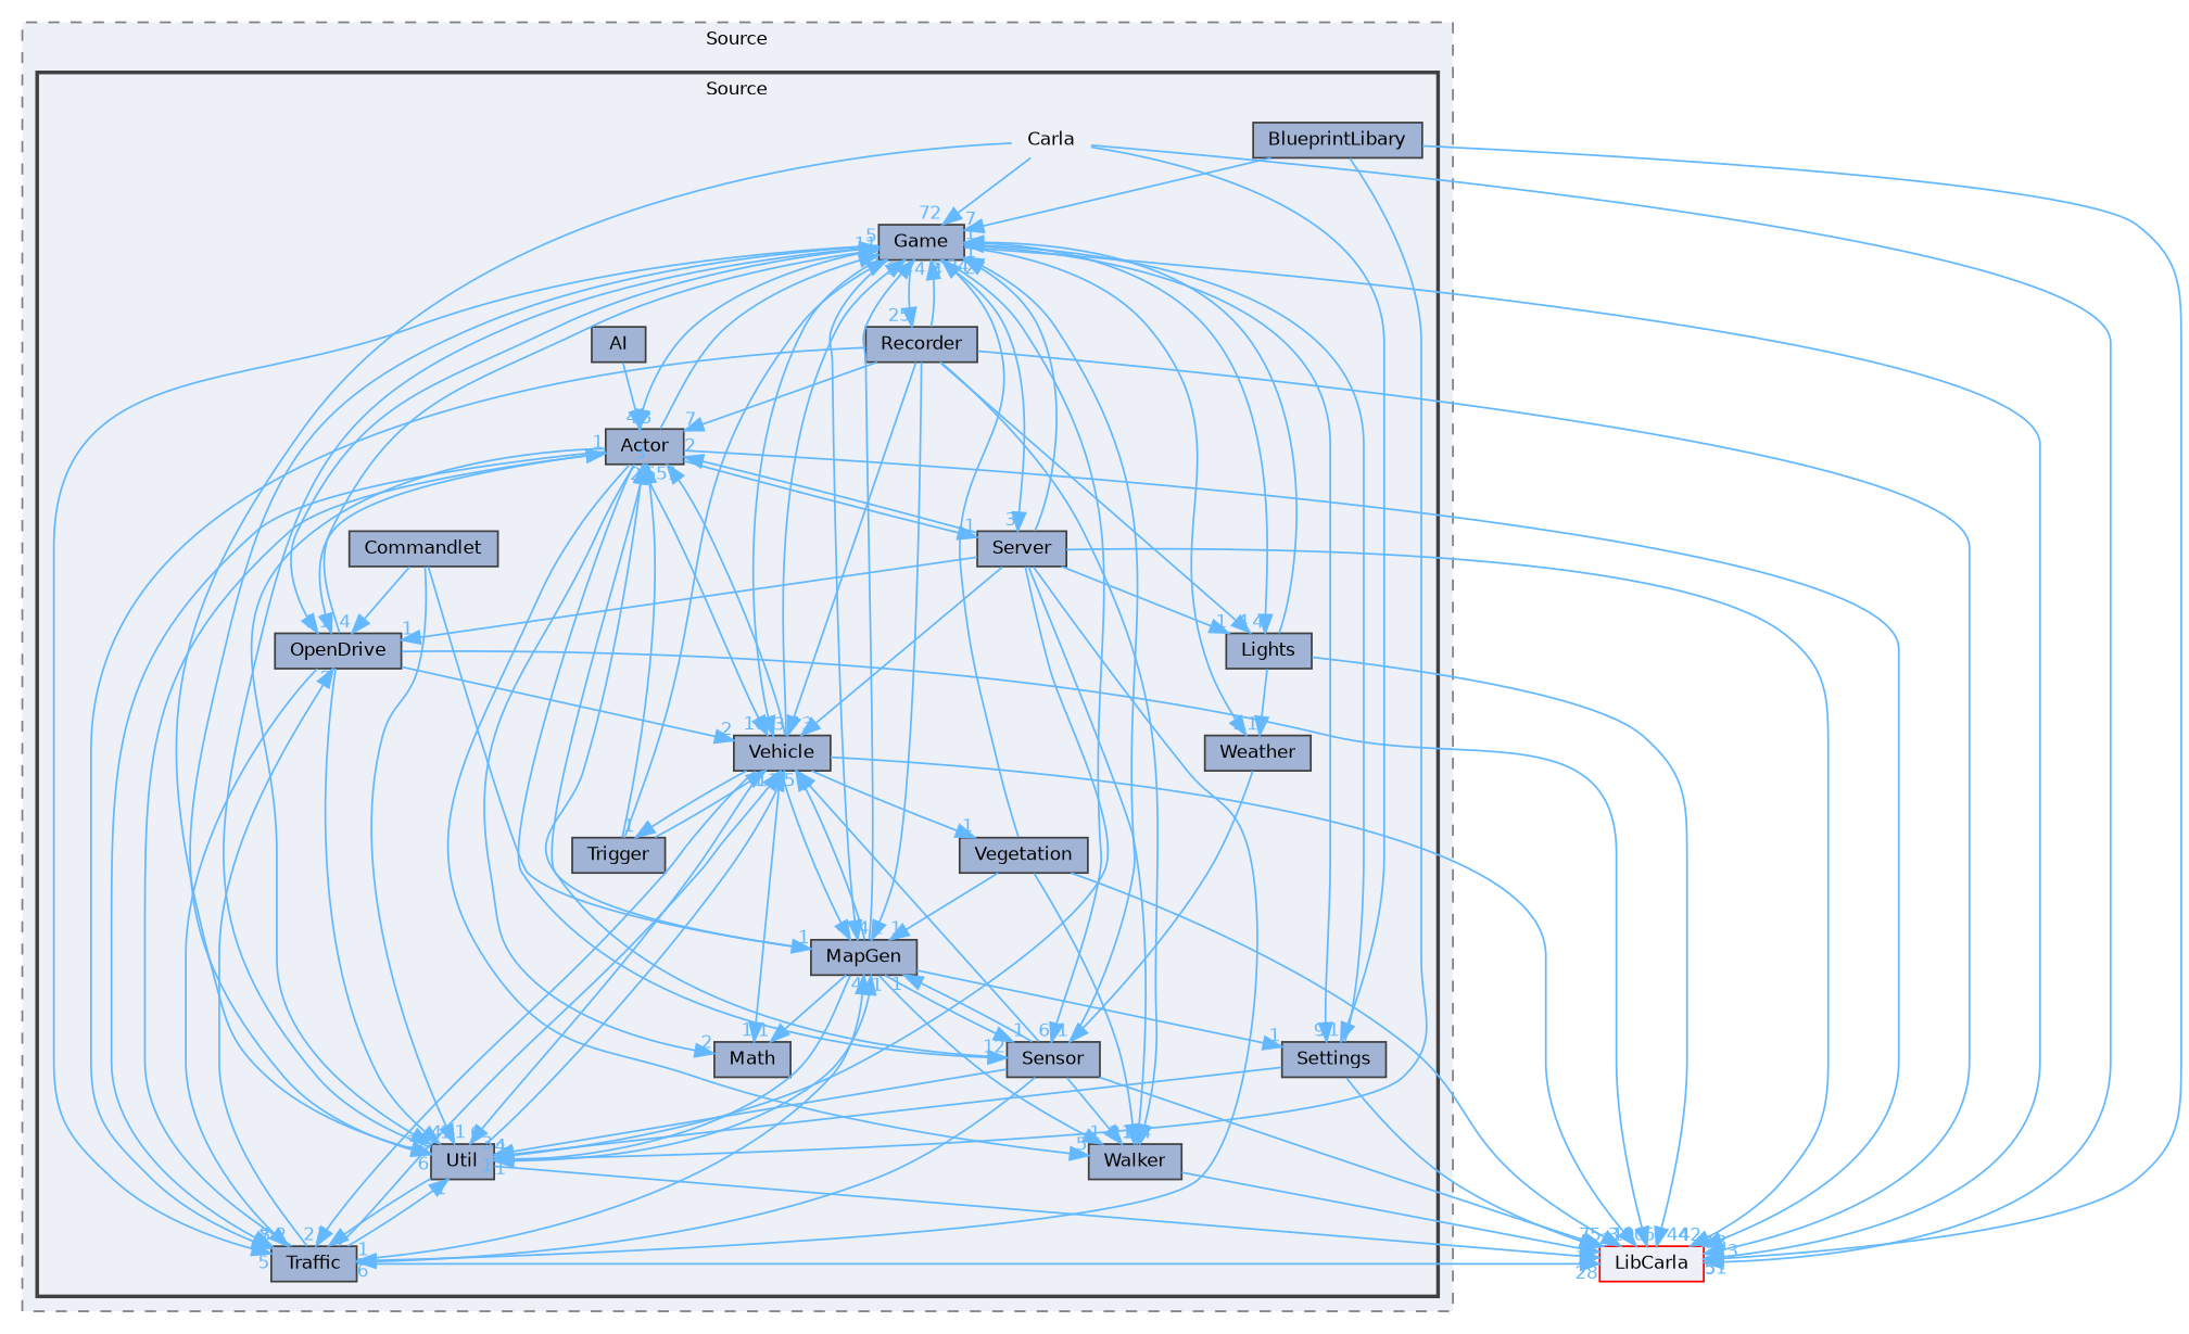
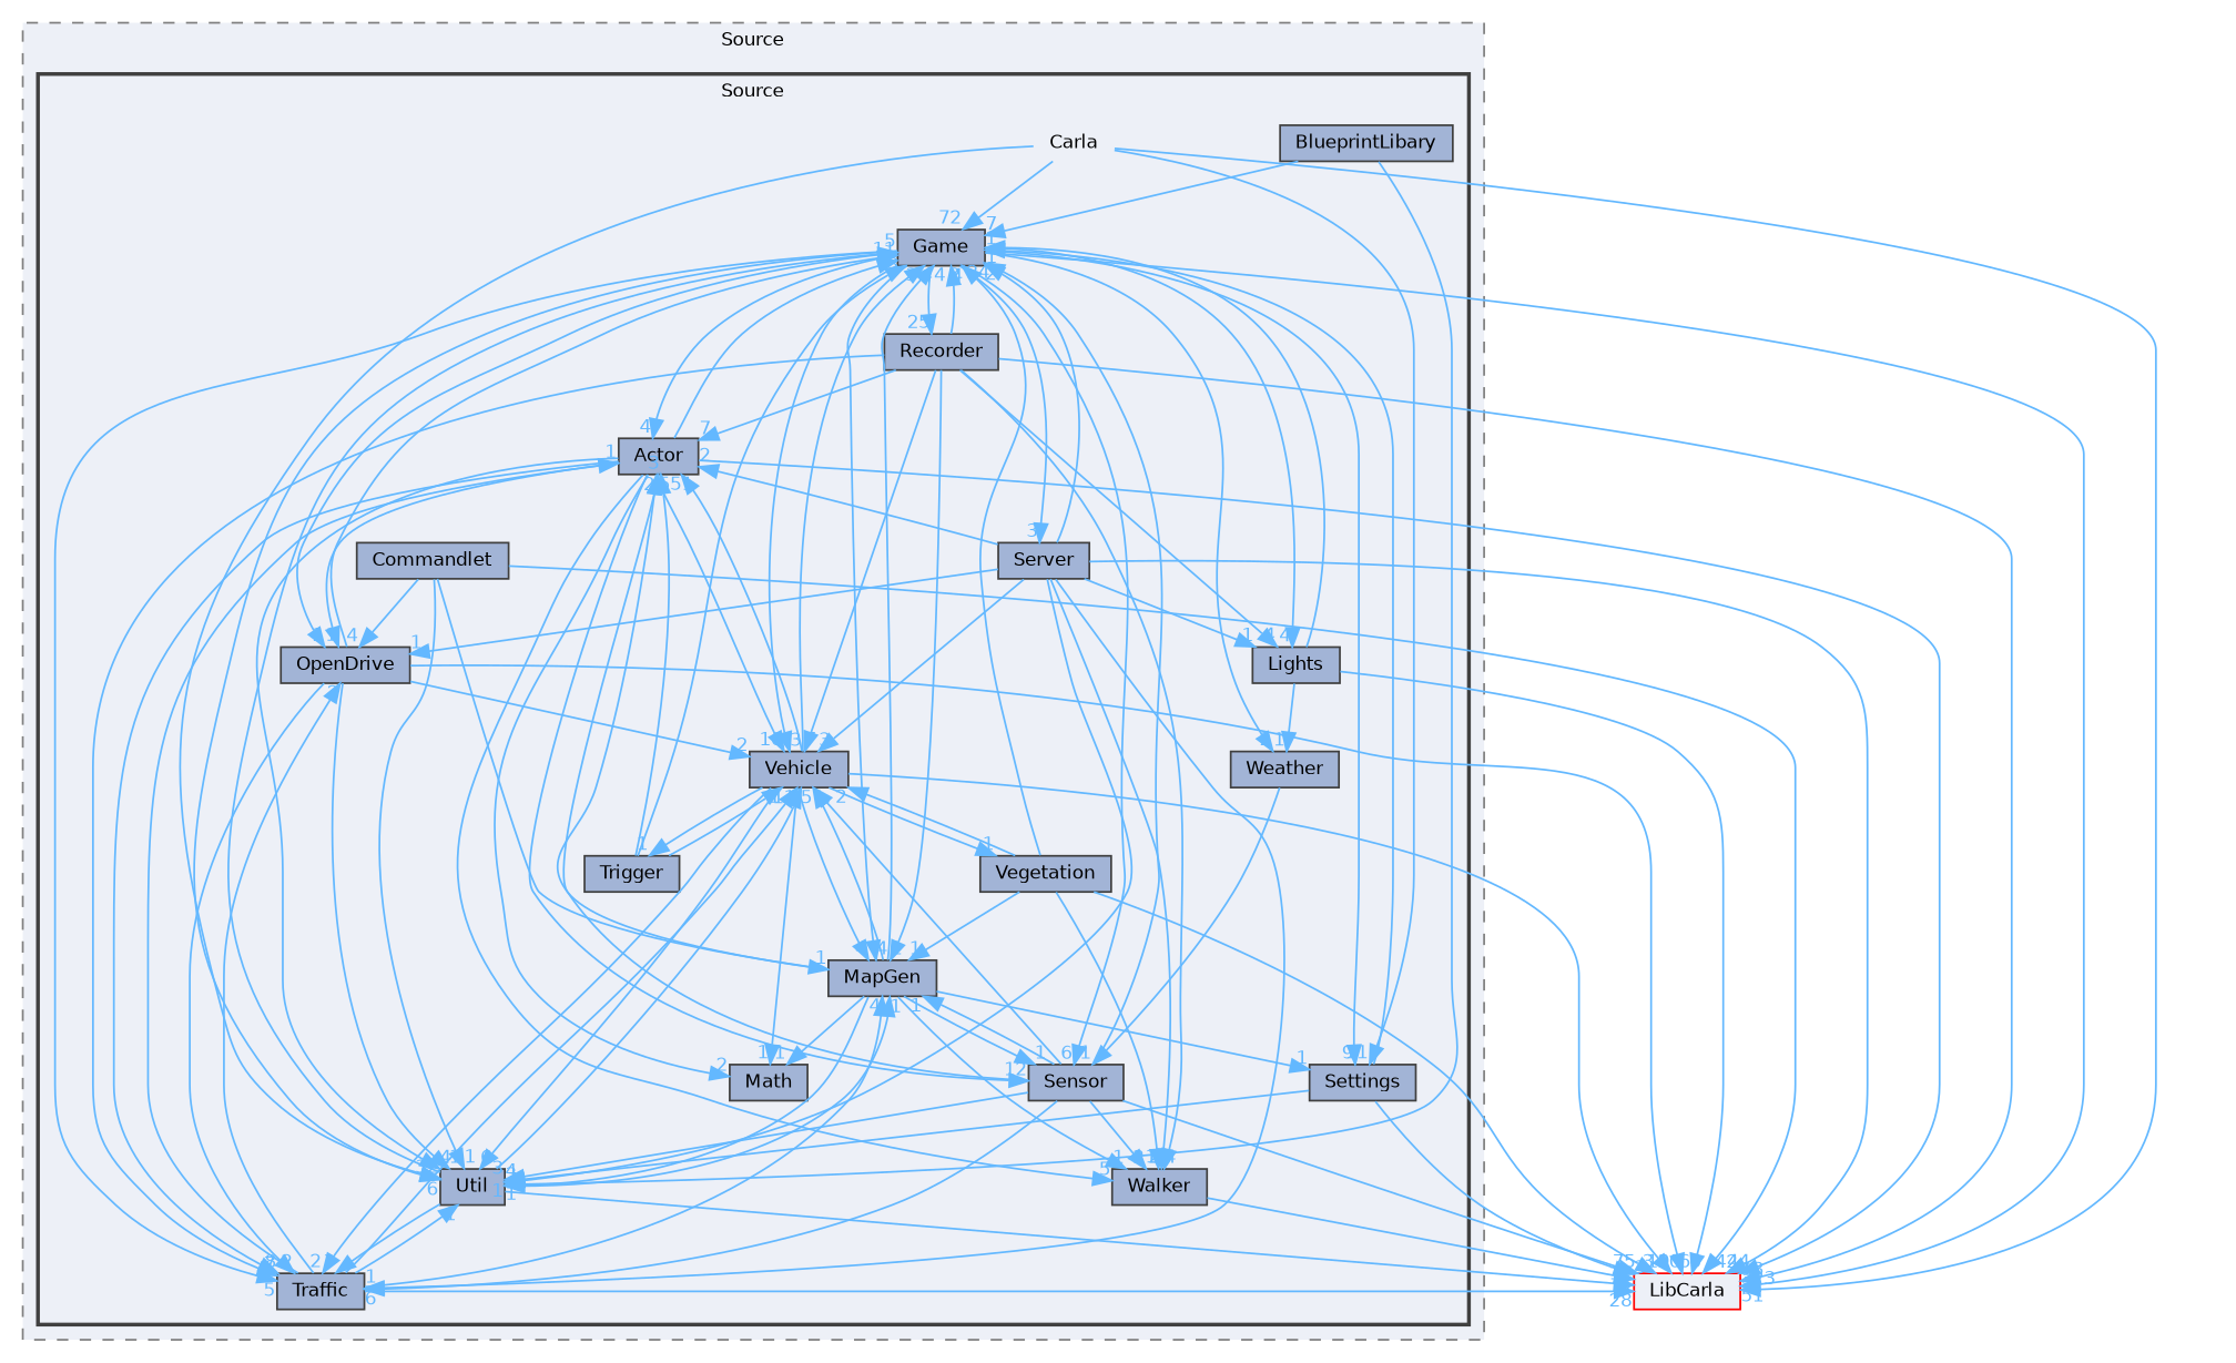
  digraph {
    compound=true
    node [fontname=Helvetica fontsize=10 shape=box color=grey25 fillcolor="#a2b4d6" style=filled]
    edge [color=steelblue1 fontcolor=steelblue1 fontname=Helvetica fontsize=10 headlabel=1 labeldistance=1.5 labelfontname=Helvetica labelfontsize=10]
    n1 [height=0.2 label=Carla shape=plaintext width=0.4 color="" fillcolor="" style=""]
    n2 [height=0.2 label=Actor width=0.4]
-   n3 [height=0.2 label=AI width=0.4]
    n4 [height=0.2 label=BlueprintLibary width=0.4]
    n5 [height=0.2 label=Commandlet width=0.4]
    n6 [height=0.2 label=Game width=0.4]
    n7 [height=0.2 label=Lights width=0.4]
    n8 [height=0.2 label=MapGen width=0.4]
    n9 [height=0.2 label=Math width=0.4]
    n10 [height=0.2 label=OpenDrive width=0.4]
    n11 [height=0.2 label=Recorder width=0.4]
    n12 [height=0.2 label=Sensor width=0.4]
    n13 [height=0.2 label=Server width=0.4]
    n14 [height=0.2 label=Settings width=0.4]
    n15 [height=0.2 label=Traffic width=0.4]
    n16 [height=0.2 label=Trigger width=0.4]
    n17 [height=0.2 label=Util width=0.4]
    n18 [height=0.2 label=Vegetation width=0.4]
    n19 [height=0.2 label=Vehicle width=0.4]
    n20 [height=0.2 label=Walker width=0.4]
    n21 [height=0.2 label=Weather width=0.4]
    n22 [color=red fillcolor="#edf0f7" height=0.2 label=LibCarla width=0.4]
    subgraph cluster_1 {
      bgcolor="#edf0f7"
      fontname=Helvetica
      fontsize=10
      label=Source
      pencolor=grey50
      style="filled,dashed"
      subgraph cluster_2 {
        bgcolor="#edf0f7"
        fontname=Helvetica
        fontsize=10
        label=Source
        pencolor=grey25
        style="filled,bold"
        n1
        n2
-       n3
        n4
        n5
        n6
        n7
        n8
        n9
        n10
        n11
        n12
        n13
        n14
        n15
        n16
        n17
        n18
        n19
        n20
        n21
      }
    }
    n1 -> n6 [headlabel=72]
    n1 -> n14 [headlabel=11]
    n1 -> n17 [headlabel=32]
    n1 -> n22 [headlabel=323]
    n2 -> n6 [headlabel=11]
    n2 -> n9 [headlabel=2]
    n2 -> n10
    n2 -> n12 [headlabel=12]
-   n2 -> n13
    n2 -> n15 [headlabel=8]
    n2 -> n17 [headlabel=4]
    n2 -> n19 [headlabel=16]
    n2 -> n20 [headlabel=5]
    n2 -> n22 [headlabel=42]
-   n3 -> n2 [headlabel=3]
    n4 -> n6 [headlabel=7]
    n4 -> n17
    n5 -> n8
    n5 -> n10 [headlabel=4]
    n5 -> n17
-   n4 -> n22 [headlabel=5]
+   n5 -> n22 [headlabel=5]
    n6 -> n2 [headlabel=4]
    n6 -> n7 [headlabel=4]
    n6 -> n8 [headlabel=4]
    n6 -> n10
    n6 -> n11 [headlabel=25]
    n6 -> n12 [headlabel=6]
    n6 -> n13 [headlabel=3]
    n6 -> n14 [headlabel=9]
    n6 -> n15 [headlabel=5]
    n6 -> n17 [headlabel=6]
    n6 -> n19 [headlabel=3]
    n6 -> n21 [headlabel=2]
    n6 -> n22 [headlabel=51]
    n7 -> n6
    n7 -> n21
    n7 -> n22 [headlabel=6]
    n8 -> n2 [headlabel=2]
    n8 -> n6 [headlabel=4]
    n8 -> n9
    n8 -> n12
    n8 -> n14
    n8 -> n17 [headlabel=3]
    n8 -> n19
    n8 -> n20
    n10 -> n6 [headlabel=3]
    n10 -> n15 [headlabel=2]
    n10 -> n17
    n10 -> n19 [headlabel=2]
    n10 -> n22 [headlabel=20]
    n11 -> n2 [headlabel=7]
    n11 -> n6 [headlabel=4]
    n11 -> n7 [headlabel=4]
    n11 -> n8
    n11 -> n15 [headlabel=7]
    n11 -> n19 [headlabel=7]
    n11 -> n20 [headlabel=4]
    n11 -> n22 [headlabel=13]
    n12 -> n2 [headlabel=55]
    n12 -> n6 [headlabel=24]
    n12 -> n8
    n12 -> n15 [headlabel=6]
    n12 -> n17 [headlabel=3]
    n12 -> n19 [headlabel=5]
    n12 -> n20 [headlabel=2]
    n12 -> n22 [headlabel=75]
    n13 -> n2 [headlabel=2]
    n13 -> n6 [headlabel=2]
    n13 -> n7
    n13 -> n10
    n13 -> n15
    n13 -> n17 [headlabel=4]
    n13 -> n19 [headlabel=3]
    n13 -> n20 [headlabel=2]
    n13 -> n22 [headlabel=44]
    n14 -> n6
    n14 -> n17
    n14 -> n22 [headlabel=3]
    n15 -> n2
    n15 -> n8 [headlabel=4]
    n15 -> n10 [headlabel=2]
    n15 -> n17
    n15 -> n19 [headlabel=11]
    n15 -> n22 [headlabel=28]
    n16 -> n2 [headlabel=3]
    n16 -> n6 [headlabel=3]
    n16 -> n19
    n17 -> n6 [headlabel=5]
    n17 -> n8
    n17 -> n15 [headlabel=3]
    n17 -> n19 [headlabel=2]
    n17 -> n22 [headlabel=17]
    n18 -> n6 [headlabel=2]
    n18 -> n8
+   n18 -> n19 [headlabel=2]
    n18 -> n20
    n18 -> n22 [headlabel=3]
    n19 -> n2
    n19 -> n6 [headlabel=4]
    n19 -> n8 [headlabel=4]
    n19 -> n9
    n19 -> n15 [headlabel=2]
    n19 -> n16
    n19 -> n17 [headlabel=6]
    n19 -> n18
    n19 -> n22 [headlabel=10]
    n20 -> n22 [headlabel=3]
    n21 -> n12
  }
